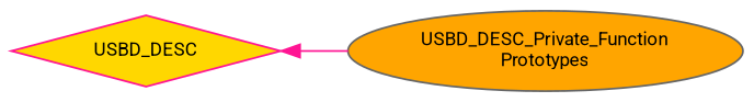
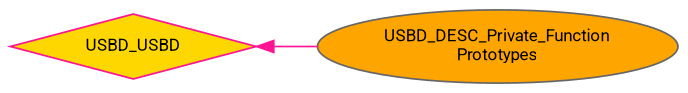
  digraph {
    rankdir=LR
    fontname=Roboto
    node [fontname=Roboto fontsize=10 style=filled]
    n1 [color=gray40 fillcolor=orange fontcolor=black height=0.2 label="USBD_DESC_Private_Function\lPrototypes" shape=ellipse width=0.4]
-   n2 [color=deeppink fillcolor=gold height=0.2 label=USBD_DESC shape=diamond width=0.4]
+   n2 [color=deeppink fillcolor=gold height=0.2 label=USBD_USBD shape=diamond width=0.4]
    n2 -> n1 [dir=back fontname=Roboto fontsize=10 labelfontname=Helvetica labelfontsize=10 shape=plaintext style=solid color=deeppink]
  }
